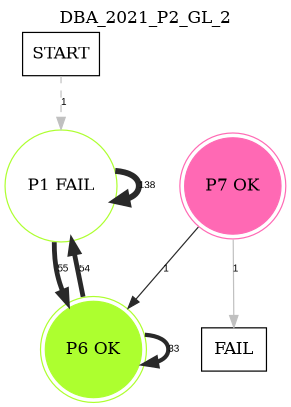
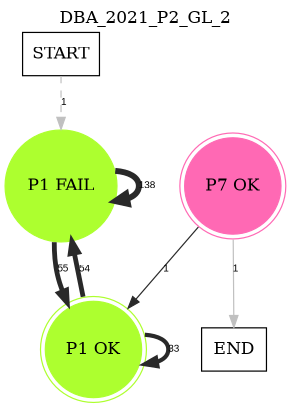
  digraph {
    label=DBA_2021_P2_GL_2
    labelloc=t
    node [color=black shape=circle style=filled]
    edge [color=grey16 fontname=Arial fontsize=8 labelfloat=false]
    START [fillcolor=white shape=box]
-   "P1 FAIL" [color=greenyellow fillcolor=white]
-   "P1 OK" [color=greenyellow peripheries=2 label="P6 OK"]
+   "P1 FAIL" [color=greenyellow]
+   "P1 OK" [color=greenyellow peripheries=2]
    "P7 OK" [color=hotpink peripheries=2]
-   END [fillcolor=white shape=box label=FAIL]
+   END [fillcolor=white shape=box]
    START -> "P1 FAIL" [color=grey label=1 style=dashed]
    "P1 FAIL" -> "P1 FAIL" [label=138 penwidth=4.92725368515721]
    "P1 FAIL" -> "P1 OK" [label=55 penwidth=4.00733318523247]
    "P1 OK" -> "P1 FAIL" [label=54 penwidth=3.98898404656427]
    "P1 OK" -> "P1 OK" [label=33 penwidth=3.49650756146648]
    "P7 OK" -> "P1 OK" [label=1 penwidth=1]
    "P7 OK" -> END [color=grey label=1 style=solid]
  }
